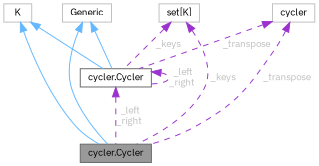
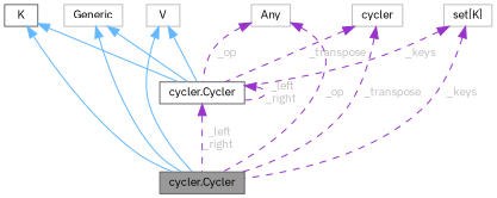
  digraph {
    fontname="IBM Plex Sans"
    node [color=grey75 fillcolor=white fontname="IBM Plex Sans" fontsize=10 shape=box style=filled]
    edge [color=darkorchid3 dir=back fontname="IBM Plex Sans" fontsize=10 labelfontname=Helvetica labelfontsize=10 style=dashed fontcolor=grey]
    n1 [color=gray40 fillcolor=grey60 fontcolor=black height=0.2 label="cycler.Cycler" width=0.4]
    n2 [height=0.2 label=Generic width=0.4]
    n3 [color=gray40 height=0.2 label="cycler.Cycler" width=0.4]
-   n4 [height=0.2 label=K width=0.4]
+   n4 [color=gray40 height=0.2 label=K width=0.4]
+   n5 [height=0.2 label=V width=0.4]
    n6 [height=0.2 label=cycler width=0.4]
    n7 [height=0.2 label="set[K]" width=0.4]
+   n8 [height=0.2 label=Any width=0.4]
    n2 -> n1 [color=steelblue1 style=solid fontcolor=""]
    n2 -> n3 [color=steelblue1 style=solid fontcolor=""]
    n3 -> n1 [label=" _left\n_right"]
    n3 -> n3 [label=" _left\n_right"]
    n4 -> n1 [color=steelblue1 style=solid fontcolor=""]
    n4 -> n3 [color=steelblue1 style=solid fontcolor=""]
+   n5 -> n1 [color=steelblue1 style=solid fontcolor=""]
+   n5 -> n3 [color=steelblue1 style=solid fontcolor=""]
    n6 -> n1 [label=" _transpose"]
    n6 -> n3 [label=" _transpose"]
    n7 -> n1 [label=" _keys"]
    n7 -> n3 [label=" _keys"]
+   n8 -> n1 [label=" _op"]
+   n8 -> n3 [label=" _op"]
  }
